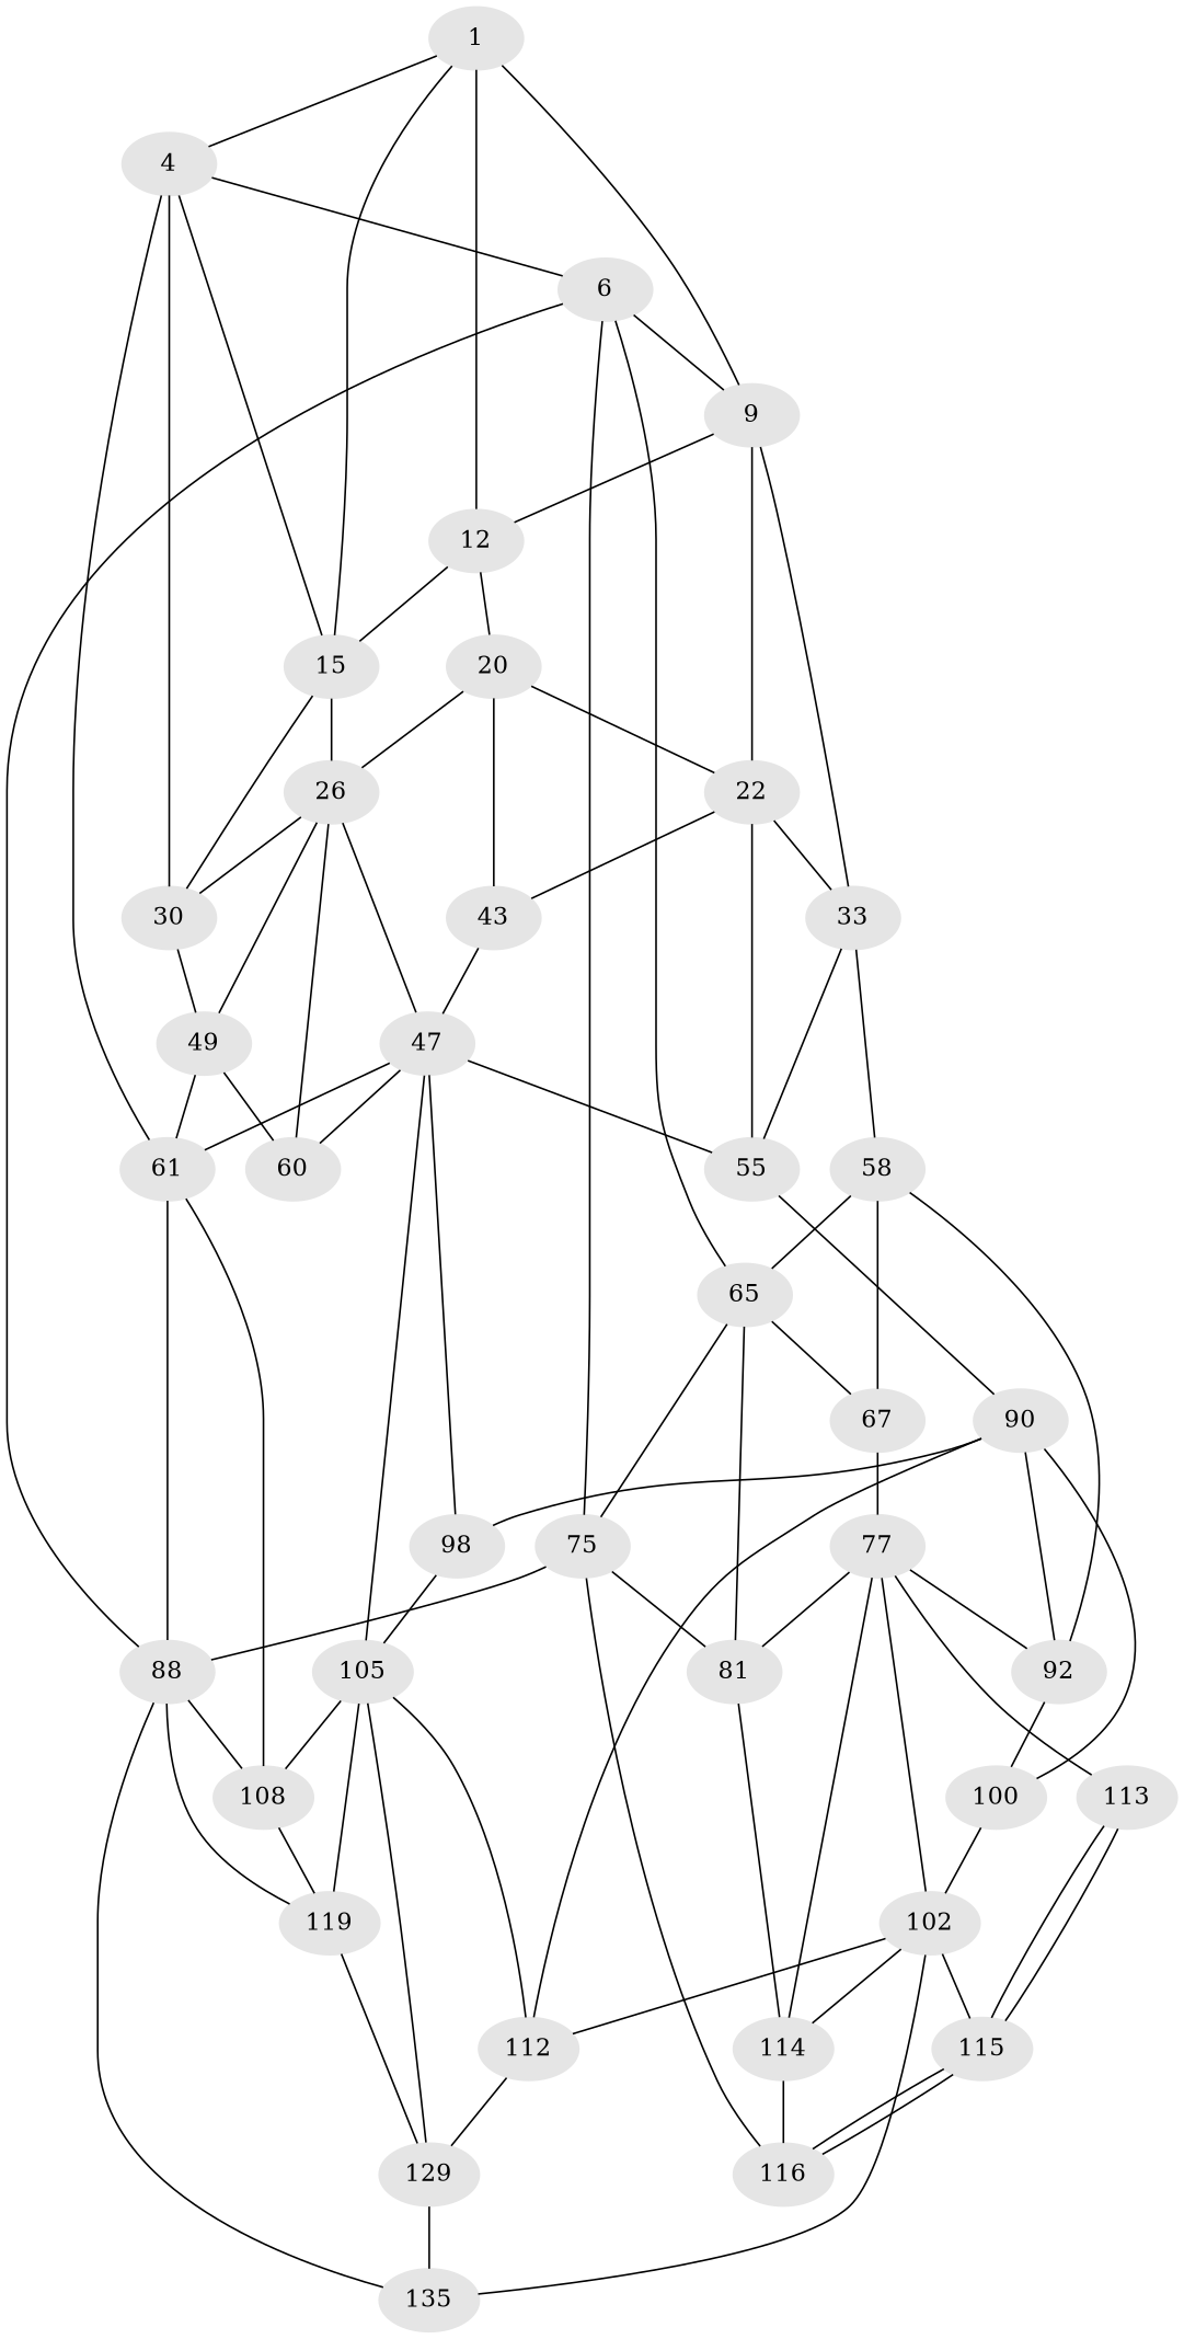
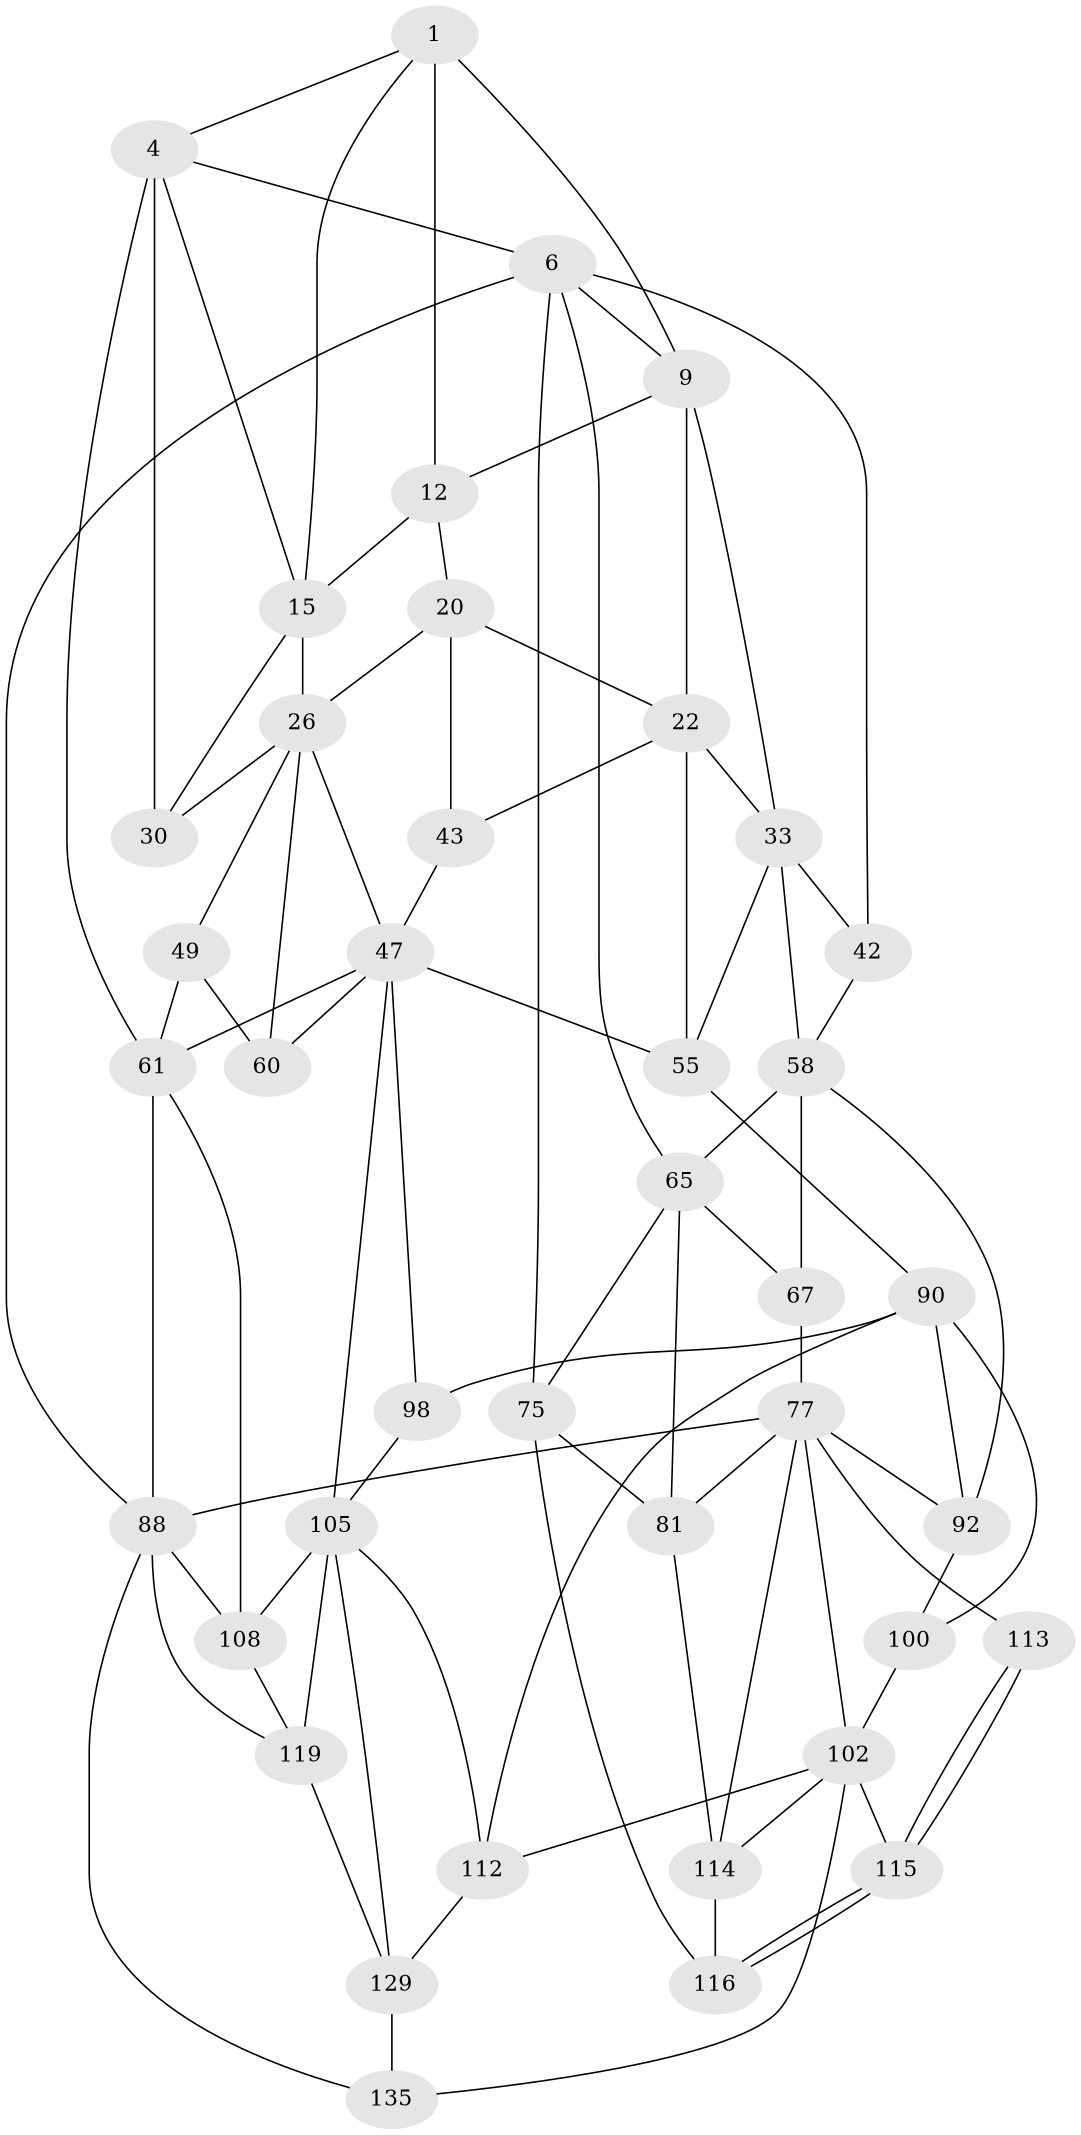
  graph {
    node [color=gray90 style=filled]
    1 [super="+2+8"]
    4 [super="+5+17"]
    9 [super="+10+14"]
    12 [super="+16+13"]
    15 [super="+19"]
    6 [super="+7+39"]
    30 [super="+31"]
    61 [super="+62"]
    22 [super="+52+23"]
    33 [super="+34+57"]
    20 [super="+21+27"]
    26 [super="+38"]
    88 [super="+137+89"]
+   42
    65 [super="+69"]
    75 [super="+85"]
    49 [super="+50"]
    108 [super="+109+110"]
    119 [super="+122"]
    135 [super="+138+136"]
    58 [super="+71+59"]
    67 [super="+72+68"]
    81 [super="+97"]
    116 [super="+131+117"]
    43 [super="+48"]
    55 [super="+56"]
    47 [super="+70"]
    60
    90 [super="+91+99"]
    98
    105 [super="+106"]
    92 [super="+93"]
    112 [super="+125"]
    129 [super="+130"]
    100 [super="+101"]
    77 [super="+82+78"]
    114
    102 [super="+123"]
    113
    115
    1 -- 4
    1 -- 9
    1 -- 12 [weight=2]
    1 -- 15
    4 -- 15
    4 -- 6
    4 -- 30 [weight=3]
    4 -- 61
    9 -- 12
    9 -- 22
    9 -- 33
    12 -- 15
    12 -- 20
    15 -- 30
    15 -- 26
    6 -- 9
    6 -- 88
+   6 -- 42
    6 -- 65
    6 -- 75
-   30 -- 49
    61 -- 88
    61 -- 108
    22 -- 33
    22 -- 43
    22 -- 55
+   33 -- 42
    33 -- 58 [weight=2]
    33 -- 55
    20 -- 22
    20 -- 26
    20 -- 43 [weight=2]
    26 -- 30 [weight=2]
    26 -- 49
    26 -- 47
    26 -- 60
    88 -- 108 [weight=3]
    88 -- 119
    88 -- 135
+   42 -- 58
    65 -- 75
    65 -- 67
    65 -- 81
-   75 -- 88
+   77 -- 88
    75 -- 81
    75 -- 116 [weight=2]
    49 -- 61
    49 -- 60
    108 -- 119
    119 -- 129
    58 -- 65
    58 -- 67 [weight=2]
    58 -- 92
    67 -- 77 [weight=2]
    81 -- 114
    43 -- 47
    55 -- 90
    47 -- 61
    47 -- 55
    47 -- 60
    47 -- 98
    47 -- 105
    90 -- 98
    90 -- 92
    90 -- 112
    90 -- 100 [weight=2]
    98 -- 105
    105 -- 108
    105 -- 119 [weight=2]
    105 -- 112
    105 -- 129
    92 -- 100
    112 -- 129
    129 -- 135
    100 -- 102
    77 -- 81
    77 -- 92
    77 -- 114
    77 -- 102
    77 -- 113 [weight=2]
    114 -- 116
    102 -- 135
    102 -- 112
    102 -- 114
    102 -- 115
    113 -- 115
    113 -- 115
    115 -- 116
    115 -- 116
  }
